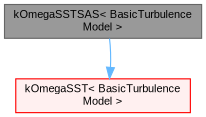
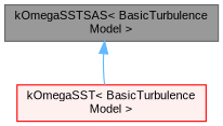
  digraph {
    fontname="Liberation Sans"
    node [fontname="Liberation Sans" fontsize=10 shape=box style=filled]
    n1 [color=gray40 fillcolor=grey60 fontcolor=black height=0.2 label="kOmegaSSTSAS\< BasicTurbulence\lModel \>" width=0.4]
    n2 [color=red fillcolor="#FFF0F0" height=0.2 label="kOmegaSST\< BasicTurbulence\lModel \>" width=0.4]
-   n2 -> n1 [color=steelblue1 dir=back fontname="Liberation Sans" fontsize=10 labelfontname=Helvetica labelfontsize=10 style=solid]
+   n1 -> n2 [color=steelblue1 dir=back fontname="Liberation Sans" fontsize=10 labelfontname=Helvetica labelfontsize=10 style=solid]
  }
